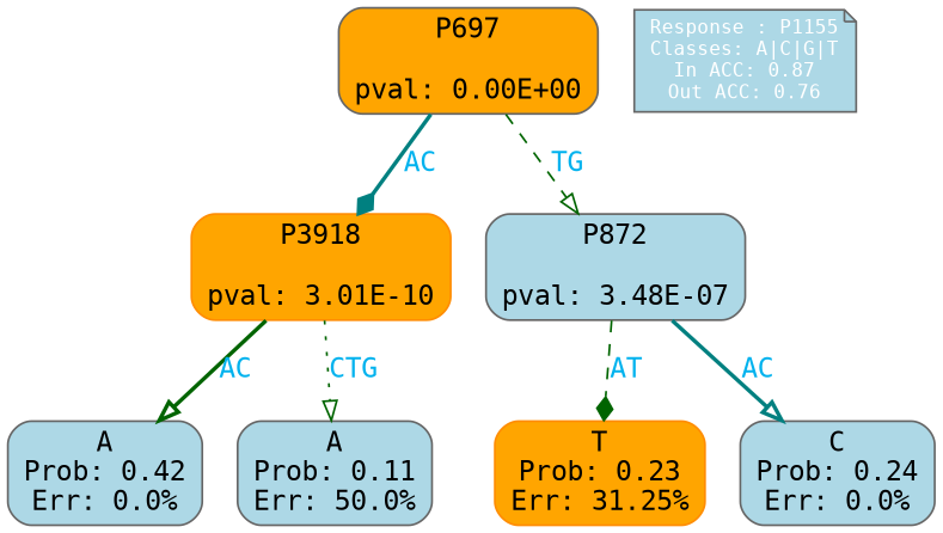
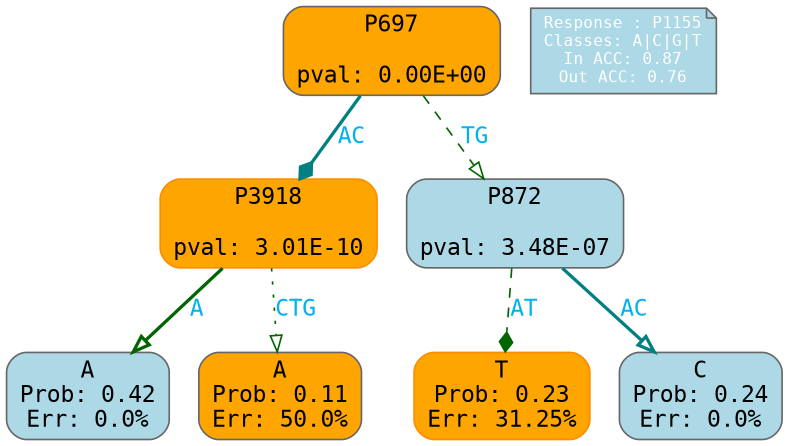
  digraph {
    fontname="DejaVu Sans Mono"
    ranksep=equally
    splines=polylines
    node [color=gray40 fillcolor=lightblue fontname="DejaVu Sans Mono" shape=box style="filled, rounded"]
    edge [arrowhead=onormal color=darkgreen fontcolor=deepskyblue2 fontname="DejaVu Sans Mono" style=bold]
    n1 [label="A\nProb: 0.42\nErr: 0.0%"]
-   n2 [label="A\nProb: 0.11\nErr: 50.0%"]
+   n2 [fillcolor=orange label="A\nProb: 0.11\nErr: 50.0%"]
    n3 [color=darkorange fillcolor=orange label="T\nProb: 0.23\nErr: 31.25%"]
    n4 [label="C\nProb: 0.24\nErr: 0.0%"]
    n5 [align=left fontcolor=white fontsize=10 label="Response : P1155\nClasses: A|C|G|T\nIn ACC: 0.87\nOut ACC: 0.76\n" shape=note style=filled]
    n6 [fillcolor=orange label="P697\n\npval: 0.00E+00"]
    n7 [color=darkorange fillcolor=orange label="P3918\n\npval: 3.01E-10"]
    n8 [label="P872\n\npval: 3.48E-07"]
    subgraph sub_1 {
      rank=same
      n1
      n2
      n3
      n4
    }
    subgraph sub_2 {
      rank=same
      n5
      n6
    }
    n6 -> n7 [arrowhead=diamond color=teal label=AC]
    n6 -> n8 [label=TG style=dashed]
-   n7 -> n1 [label=AC]
+   n7 -> n1 [label=A]
    n7 -> n2 [label=CTG style=dotted]
    n8 -> n3 [arrowhead=diamond label=AT style=dashed]
    n8 -> n4 [color=teal label=AC]
  }
